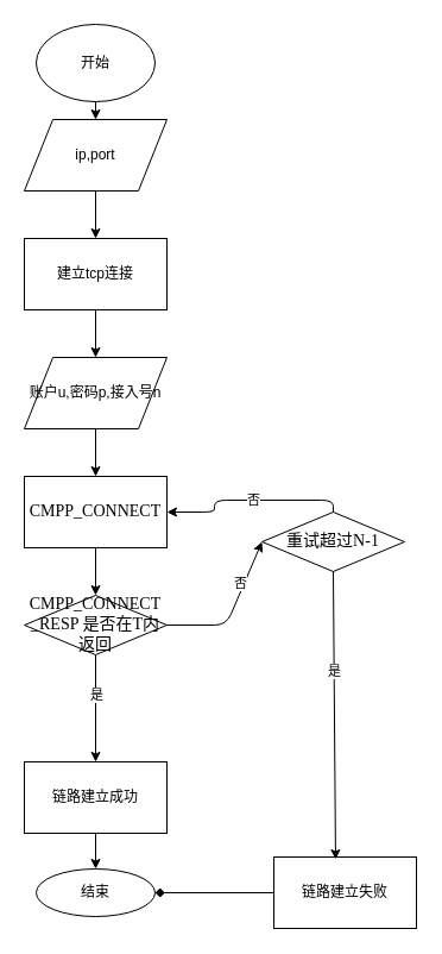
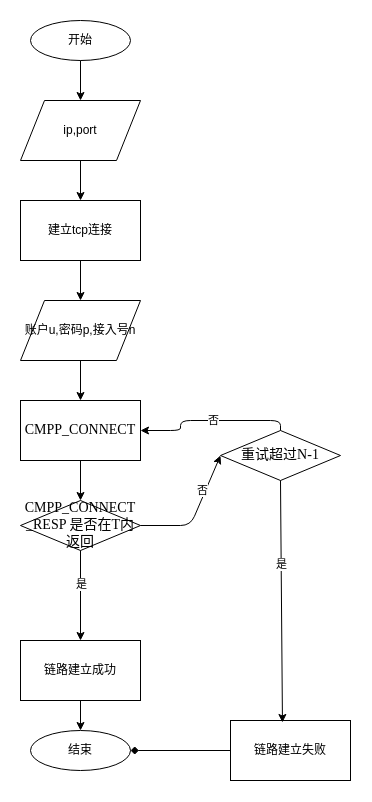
  <mxCell id="0" />
  <mxCell id="1" parent="0" />
- <mxCell id="2" value="开始" style="ellipse;whiteSpace=wrap;html=1;" vertex="1" parent="1"><mxGeometry x="30" y="20" width="100" height="65" as="geometry" /></mxCell>
+ <mxCell id="2" value="开始" style="ellipse;whiteSpace=wrap;html=1;" vertex="1" parent="1"><mxGeometry x="30" y="20" width="100" height="40" as="geometry" /></mxCell>
  <mxCell id="3" value="结束" style="ellipse;whiteSpace=wrap;html=1;" vertex="1" parent="1"><mxGeometry x="30" y="730" width="100" height="40" as="geometry" /></mxCell>
  <mxCell id="4" value="&lt;span lang=&quot;EN-US&quot; style=&quot;font-size: 10.5pt ; font-family: &amp;#34;times new roman&amp;#34; , serif&quot;&gt;CMPP­_CONNECT&lt;/span&gt;" style="rounded=0;whiteSpace=wrap;html=1;" vertex="1" parent="1"><mxGeometry x="20" y="400" width="120" height="60" as="geometry" /></mxCell>
  <mxCell id="5" value="ip,port" style="shape=parallelogram;perimeter=parallelogramPerimeter;whiteSpace=wrap;html=1;" vertex="1" parent="1"><mxGeometry x="20" y="100" width="120" height="60" as="geometry" /></mxCell>
  <mxCell id="6" value="建立tcp连接" style="rounded=0;whiteSpace=wrap;html=1;" vertex="1" parent="1"><mxGeometry x="20" y="200" width="120" height="60" as="geometry" /></mxCell>
  <mxCell id="7" value="账户u,密码p,接入号n" style="shape=parallelogram;perimeter=parallelogramPerimeter;whiteSpace=wrap;html=1;" vertex="1" parent="1"><mxGeometry x="20" y="300" width="120" height="60" as="geometry" /></mxCell>
  <mxCell id="8" value="&lt;span style=&quot;font-family: &amp;#34;times new roman&amp;#34; , serif ; font-size: 14px&quot;&gt;CMPP­_CONNECT&lt;br&gt;_RESP 是否在T内返回&lt;br&gt;&lt;/span&gt;" style="rhombus;whiteSpace=wrap;html=1;" vertex="1" parent="1"><mxGeometry x="20" y="500" width="120" height="50" as="geometry" /></mxCell>
  <mxCell id="9" value="" style="endArrow=classic;html=1;exitX=0.5;exitY=1;exitDx=0;exitDy=0;entryX=0.5;entryY=0;entryDx=0;entryDy=0;" edge="1" parent="1" source="12" target="3"><mxGeometry width="50" height="50" relative="1" as="geometry"><mxPoint x="80" y="630" as="sourcePoint" /><mxPoint x="370" y="380" as="targetPoint" /></mxGeometry></mxCell>
  <mxCell id="10" value="" style="endArrow=classic;html=1;exitX=0.5;exitY=1;exitDx=0;exitDy=0;entryX=0.5;entryY=0;entryDx=0;entryDy=0;" edge="1" parent="1" source="8" target="12"><mxGeometry width="50" height="50" relative="1" as="geometry"><mxPoint x="80" y="550" as="sourcePoint" /><mxPoint x="80" y="590" as="targetPoint" /></mxGeometry></mxCell>
  <mxCell id="11" value="是" style="edgeLabel;html=1;align=center;verticalAlign=middle;resizable=0;points=[];" vertex="1" connectable="0" parent="10"><mxGeometry x="-0.267" y="1" relative="1" as="geometry"><mxPoint x="-1" as="offset" /></mxGeometry></mxCell>
  <mxCell id="12" value="链路建立成功" style="rounded=0;whiteSpace=wrap;html=1;" vertex="1" parent="1"><mxGeometry x="20" y="640" width="120" height="60" as="geometry" /></mxCell>
  <mxCell id="13" value="&lt;span style=&quot;font-family: &amp;#34;times new roman&amp;#34; , serif ; font-size: 14px&quot;&gt;重试超过N-1&lt;br&gt;&lt;/span&gt;" style="rhombus;whiteSpace=wrap;html=1;" vertex="1" parent="1"><mxGeometry x="220" y="430" width="120" height="50" as="geometry" /></mxCell>
  <mxCell id="14" value="链路建立失败" style="rounded=0;whiteSpace=wrap;html=1;" vertex="1" parent="1"><mxGeometry x="230" y="720" width="120" height="60" as="geometry" /></mxCell>
  <mxCell id="15" value="" style="endArrow=classic;html=1;exitX=0.5;exitY=1;exitDx=0;exitDy=0;entryX=0.433;entryY=0.033;entryDx=0;entryDy=0;entryPerimeter=0;" edge="1" parent="1" source="13" target="14"><mxGeometry width="50" height="50" relative="1" as="geometry"><mxPoint x="230" y="610" as="sourcePoint" /><mxPoint x="280" y="560" as="targetPoint" /></mxGeometry></mxCell>
  <mxCell id="16" value="是" style="edgeLabel;html=1;align=center;verticalAlign=middle;resizable=0;points=[];" vertex="1" connectable="0" parent="15"><mxGeometry x="-0.303" y="5" relative="1" as="geometry"><mxPoint x="-5.33" as="offset" /></mxGeometry></mxCell>
  <mxCell id="17" value="" style="endArrow=classic;html=1;exitX=0.5;exitY=1;exitDx=0;exitDy=0;entryX=0.5;entryY=0;entryDx=0;entryDy=0;" edge="1" parent="1" source="2" target="5"><mxGeometry width="50" height="50" relative="1" as="geometry"><mxPoint x="320" y="240" as="sourcePoint" /><mxPoint x="370" y="190" as="targetPoint" /></mxGeometry></mxCell>
  <mxCell id="18" value="" style="endArrow=classic;html=1;exitX=0.5;exitY=1;exitDx=0;exitDy=0;" edge="1" parent="1" source="5" target="6"><mxGeometry width="50" height="50" relative="1" as="geometry"><mxPoint x="260" y="200" as="sourcePoint" /><mxPoint x="310" y="150" as="targetPoint" /></mxGeometry></mxCell>
  <mxCell id="19" value="" style="endArrow=classic;html=1;exitX=0.5;exitY=1;exitDx=0;exitDy=0;entryX=0.5;entryY=0;entryDx=0;entryDy=0;" edge="1" parent="1" source="6" target="7"><mxGeometry width="50" height="50" relative="1" as="geometry"><mxPoint x="180" y="320" as="sourcePoint" /><mxPoint x="230" y="270" as="targetPoint" /></mxGeometry></mxCell>
  <mxCell id="20" value="" style="endArrow=classic;html=1;exitX=0.5;exitY=1;exitDx=0;exitDy=0;entryX=0.5;entryY=0;entryDx=0;entryDy=0;" edge="1" parent="1" source="7" target="4"><mxGeometry width="50" height="50" relative="1" as="geometry"><mxPoint x="70" y="380" as="sourcePoint" /><mxPoint x="70" y="420" as="targetPoint" /></mxGeometry></mxCell>
  <mxCell id="21" value="" style="endArrow=classic;html=1;exitX=0.5;exitY=1;exitDx=0;exitDy=0;entryX=0.5;entryY=0;entryDx=0;entryDy=0;" edge="1" parent="1" source="4" target="8"><mxGeometry width="50" height="50" relative="1" as="geometry"><mxPoint x="90" y="480" as="sourcePoint" /><mxPoint x="90" y="520" as="targetPoint" /></mxGeometry></mxCell>
  <mxCell id="22" value="" style="endArrow=classic;html=1;exitX=1;exitY=0.5;exitDx=0;exitDy=0;entryX=0;entryY=0.5;entryDx=0;entryDy=0;" edge="1" parent="1" source="8" target="13"><mxGeometry width="50" height="50" relative="1" as="geometry"><mxPoint x="170" y="520" as="sourcePoint" /><mxPoint x="170" y="560" as="targetPoint" /><Array as="points"><mxPoint x="190" y="525" /></Array></mxGeometry></mxCell>
  <mxCell id="23" value="否" style="edgeLabel;html=1;align=center;verticalAlign=middle;resizable=0;points=[];" vertex="1" connectable="0" parent="22"><mxGeometry x="0.25" y="-15" relative="1" as="geometry"><mxPoint x="-14" y="-15" as="offset" /></mxGeometry></mxCell>
  <mxCell id="24" value="" style="endArrow=diamond;html=1;exitX=0;exitY=0.5;exitDx=0;exitDy=0;entryX=1;entryY=0.5;entryDx=0;entryDy=0;" edge="1" parent="1" source="14" target="3"><mxGeometry width="50" height="50" relative="1" as="geometry"><mxPoint x="200" y="800" as="sourcePoint" /><mxPoint x="250" y="750" as="targetPoint" /></mxGeometry></mxCell>
  <mxCell id="25" value="" style="endArrow=classic;html=1;exitX=0.5;exitY=0;exitDx=0;exitDy=0;entryX=1;entryY=0.5;entryDx=0;entryDy=0;edgeStyle=orthogonalEdgeStyle;" edge="1" parent="1" source="13" target="4"><mxGeometry width="50" height="50" relative="1" as="geometry"><mxPoint x="270" y="450" as="sourcePoint" /><mxPoint x="320" y="400" as="targetPoint" /></mxGeometry></mxCell>
  <mxCell id="26" value="否" style="edgeLabel;html=1;align=center;verticalAlign=middle;resizable=0;points=[];" vertex="1" connectable="0" parent="25"><mxGeometry x="-0.333" y="25" relative="1" as="geometry"><mxPoint x="-25" y="-26" as="offset" /></mxGeometry></mxCell>
